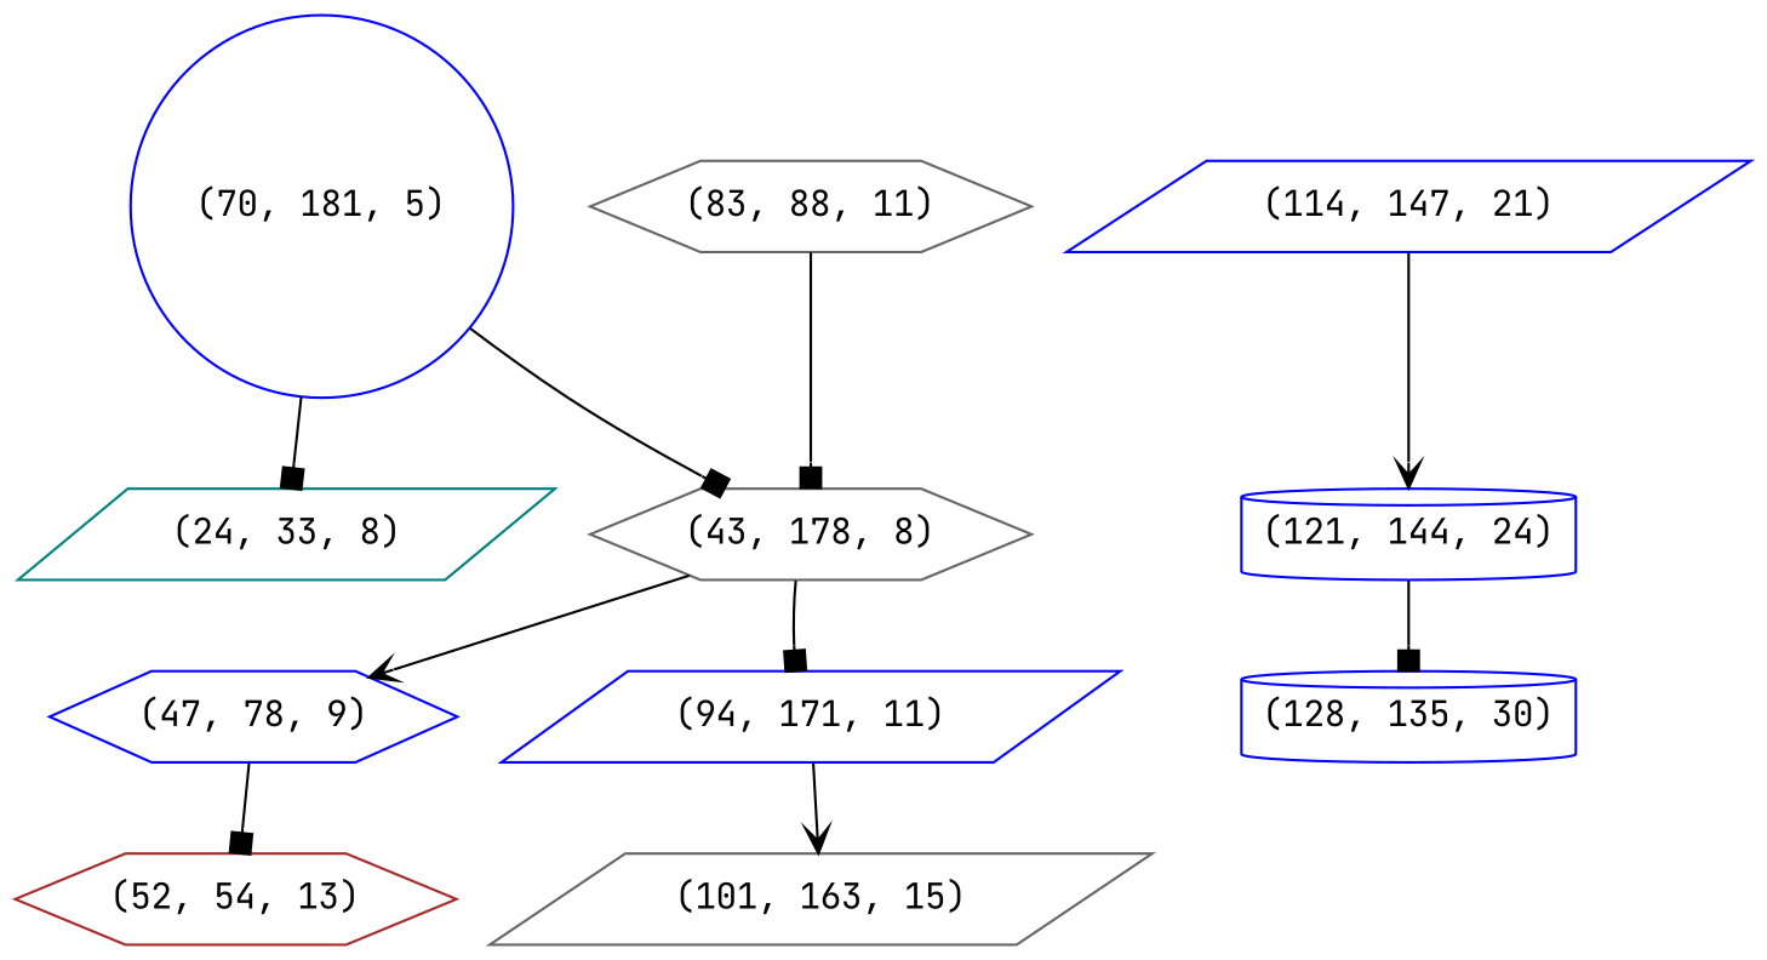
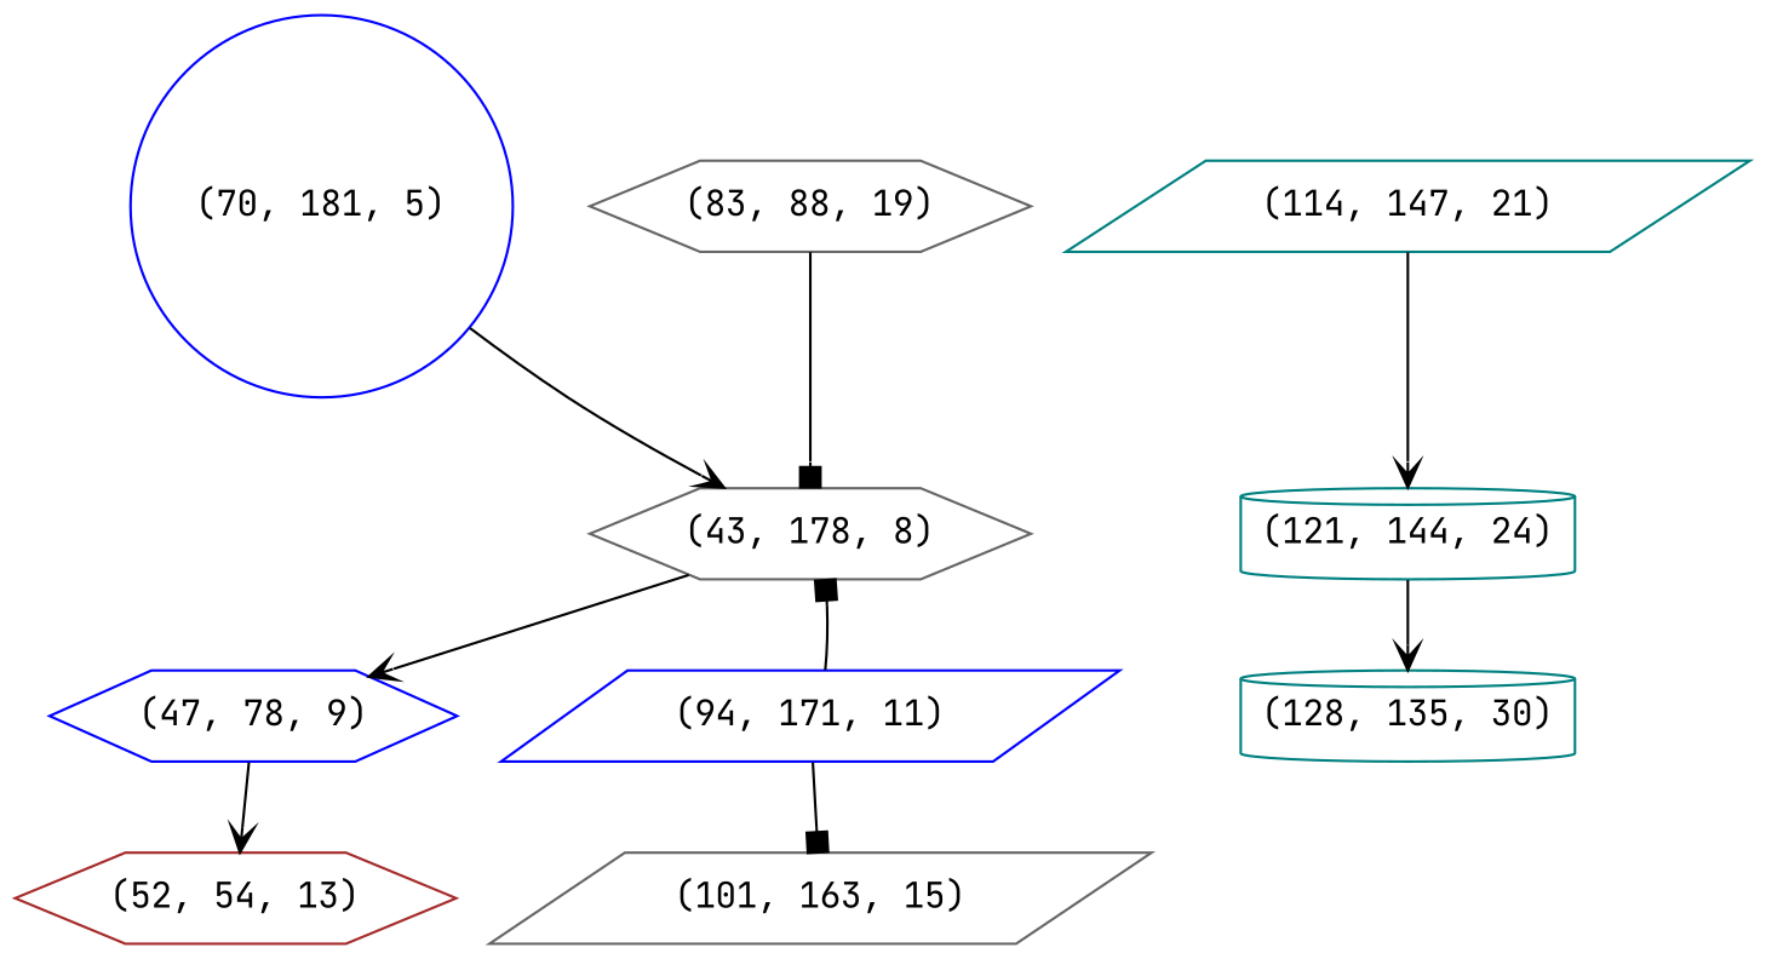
  digraph {
    fontname="JetBrains Mono"
    node [color=teal fontname="JetBrains Mono" shape=parallelogram]
    edge [arrowhead=box fontname="JetBrains Mono"]
    n1 [color=blue label="(70, 181, 5)" shape=circle]
-   "(24, 33, 8)"
    "(43, 178, 8)" [color=gray40 shape=hexagon]
    "(47, 78, 9)" [color=blue shape=hexagon]
    "(94, 171, 11)" [color=blue]
    n6 [color=brown label="(52, 54, 13)" shape=hexagon]
-   "(83, 88, 11)" [color=gray40 shape=hexagon]
+   "(83, 88, 11)" [color=gray40 shape=hexagon label="(83, 88, 19)"]
    "(101, 163, 15)" [color=gray40]
-   "(121, 144, 24)" [color=blue shape=cylinder]
-   "(114, 147, 21)" [color=blue]
-   "(128, 135, 30)" [color=blue shape=cylinder]
-   n1 -> "(24, 33, 8)"
-   n1 -> "(43, 178, 8)"
+   "(121, 144, 24)" [shape=cylinder]
+   "(114, 147, 21)"
+   "(128, 135, 30)" [shape=cylinder]
+   n1 -> "(43, 178, 8)" [arrowhead=vee]
    "(43, 178, 8)" -> "(47, 78, 9)" [arrowhead=vee]
-   "(43, 178, 8)" -> "(94, 171, 11)"
-   "(47, 78, 9)" -> n6
-   "(94, 171, 11)" -> "(101, 163, 15)" [arrowhead=vee]
+   "(94, 171, 11)" -> "(43, 178, 8)"
+   "(47, 78, 9)" -> n6 [arrowhead=vee]
+   "(94, 171, 11)" -> "(101, 163, 15)"
    "(83, 88, 11)" -> "(43, 178, 8)"
-   "(121, 144, 24)" -> "(128, 135, 30)"
+   "(121, 144, 24)" -> "(128, 135, 30)" [arrowhead=vee]
    "(114, 147, 21)" -> "(121, 144, 24)" [arrowhead=vee]
  }
